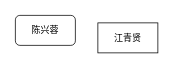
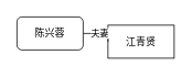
  <mxCell id="0" />
  <mxCell id="1" parent="0" />
  <mxCell id="2" value="江青贤" style="rounded=0;whiteSpace=wrap;html=1;" vertex="1" parent="1"><mxGeometry x="130" y="30" width="80" height="40" as="geometry" /></mxCell>
+ <mxCell id="3" value="夫妻" style="edgeStyle=orthogonalEdgeStyle;rounded=0;orthogonalLoop=1;jettySize=auto;html=1;exitX=1;exitY=0.5;exitDx=0;exitDy=0;entryX=0;entryY=0.5;entryDx=0;entryDy=0;endArrow=none;endFill=0;" edge="1" parent="1" source="4" target="2"><mxGeometry relative="1" as="geometry" /></mxCell>
  <mxCell id="4" value="陈兴蓉" style="rounded=1;whiteSpace=wrap;html=1;" vertex="1" parent="1"><mxGeometry x="20" y="20" width="80" height="40" as="geometry" /></mxCell>
